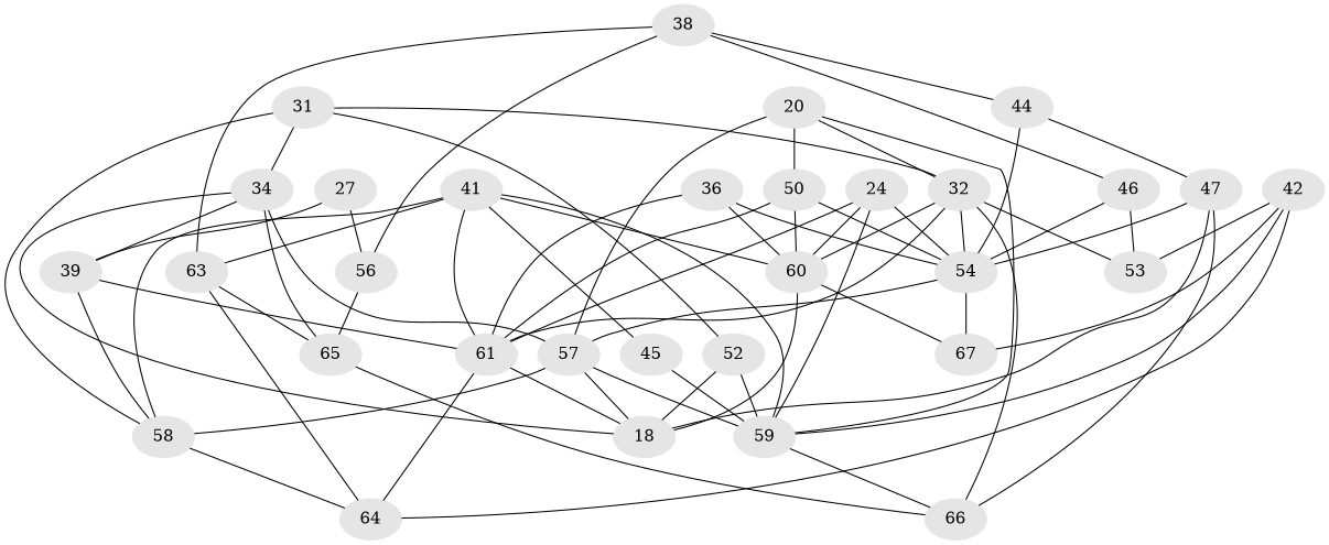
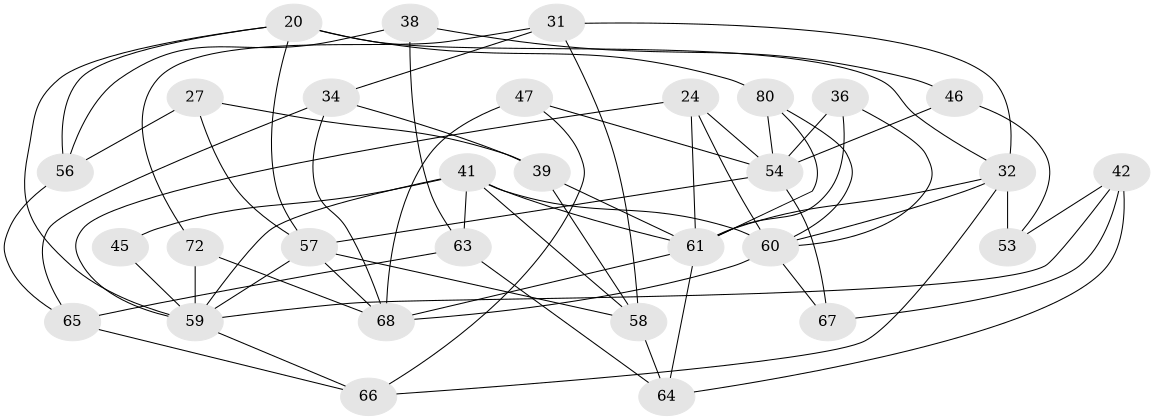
  graph {
    node [color=gray90 style=filled]
    27 [super="+6"]
    56
    57 [super="+51"]
    39
    47 [super="+40"]
    54 [super="+30+49+21"]
    66
-   68 [super="+37+16" label=18]
+   68 [super="+37+16"]
    61 [super="+19+55+48"]
    64
-   44
    60 [super="+22+25"]
    67
    20 [super="+12"]
    32 [super="+3+11+8"]
-   50 [super="+10"]
+   50 [super="+10" label=80]
    59 [super="+28+43"]
    53 [super="+35"]
    65
    58 [super="+14"]
    24 [super="+2"]
    31
    34
-   52
+   52 [label=72]
    36
    38
    46
    63
    41 [super="+4+23"]
    45
    42
    27 -- 56
-   34 -- 57 [weight=2]
+   27 -- 57 [weight=2]
    27 -- 39
    56 -- 65
    57 -- 68 [weight=2]
    57 -- 59 [weight=2]
    57 -- 58 [weight=2]
    39 -- 61
    39 -- 58
    47 -- 54
    47 -- 66
    47 -- 68 [weight=2]
    54 -- 57
    54 -- 67 [weight=2]
    61 -- 68
    61 -- 64
-   44 -- 47
-   44 -- 54
    60 -- 68
    60 -- 67
+   20 -- 56
    20 -- 57
    20 -- 32
    20 -- 50 [weight=2]
    20 -- 59
-   32 -- 54
    32 -- 66
    32 -- 61 [weight=3]
    32 -- 60
    32 -- 53 [weight=2]
    50 -- 54
    50 -- 61 [weight=2]
    50 -- 60
    59 -- 66
    65 -- 66
    58 -- 64
    24 -- 54
    24 -- 61
    24 -- 60
    24 -- 59 [weight=2]
    31 -- 32
    31 -- 58
    31 -- 34
    31 -- 52
    34 -- 39
    34 -- 68
    34 -- 65
    52 -- 68
    52 -- 59 [weight=2]
    36 -- 54 [weight=2]
    36 -- 61
    36 -- 60
    38 -- 56
-   38 -- 44
    38 -- 46
    38 -- 63
    46 -- 54 [weight=2]
    46 -- 53
    63 -- 64
    63 -- 65
    41 -- 61 [weight=2]
    41 -- 60
    41 -- 59
    41 -- 58
    41 -- 63
    41 -- 45 [weight=2]
    45 -- 59 [weight=2]
    42 -- 64
    42 -- 67
    42 -- 59
    42 -- 53
  }
